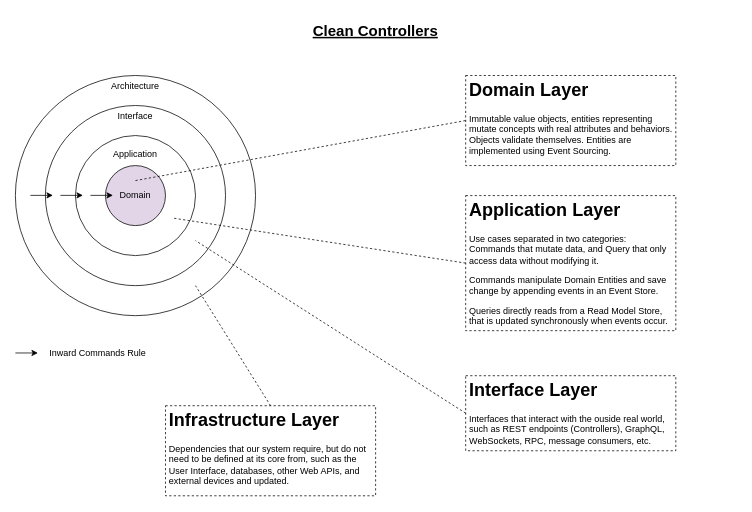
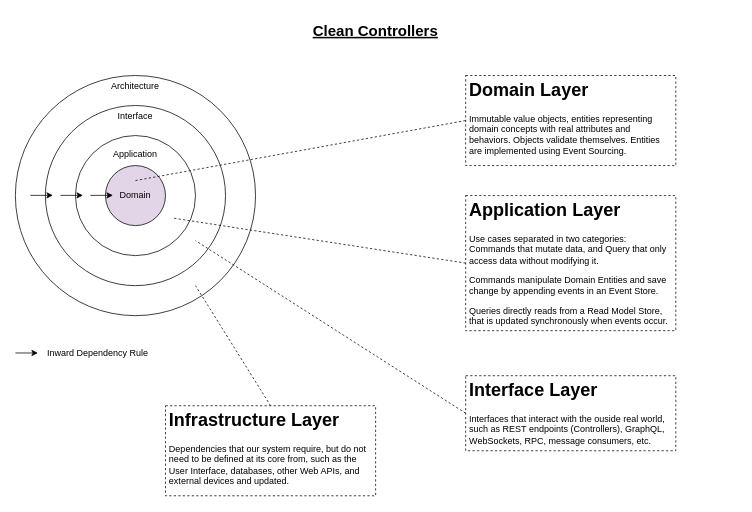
  <mxCell id="0" />
  <mxCell id="1" parent="0" />
  <mxCell id="2" value="" style="group;movable=0;resizable=0;rotatable=0;deletable=0;editable=0;locked=1;connectable=0;" parent="1" vertex="1" connectable="0"><mxGeometry x="20" y="100" width="320" height="320" as="geometry" /></mxCell>
  <mxCell id="3" value="" style="group;movable=0;resizable=0;rotatable=0;deletable=0;editable=0;locked=1;connectable=0;" parent="2" vertex="1" connectable="0"><mxGeometry width="320" height="320" as="geometry" /></mxCell>
  <mxCell id="4" value="" style="ellipse;whiteSpace=wrap;html=1;aspect=fixed;container=0;movable=0;resizable=0;rotatable=0;deletable=0;editable=0;locked=1;connectable=0;" parent="3" vertex="1"><mxGeometry width="320" height="320" as="geometry" /></mxCell>
  <mxCell id="5" value="Architecture" style="text;html=1;strokeColor=none;fillColor=none;align=center;verticalAlign=middle;whiteSpace=wrap;rounded=0;movable=0;resizable=0;rotatable=0;deletable=0;editable=0;locked=1;connectable=0;" parent="3" vertex="1"><mxGeometry x="80" width="160" height="30" as="geometry" /></mxCell>
  <mxCell id="6" value="" style="group;movable=0;resizable=0;rotatable=0;deletable=0;editable=0;locked=1;connectable=0;" parent="3" vertex="1" connectable="0"><mxGeometry x="40" y="40" width="240" height="240" as="geometry" /></mxCell>
  <mxCell id="7" value="" style="ellipse;whiteSpace=wrap;html=1;aspect=fixed;container=0;movable=0;resizable=0;rotatable=0;deletable=0;editable=0;locked=1;connectable=0;" parent="6" vertex="1"><mxGeometry width="240" height="240" as="geometry" /></mxCell>
  <mxCell id="8" value="Interface" style="text;html=1;strokeColor=none;fillColor=none;align=center;verticalAlign=middle;whiteSpace=wrap;rounded=0;movable=0;resizable=0;rotatable=0;deletable=0;editable=0;locked=1;connectable=0;" parent="6" vertex="1"><mxGeometry x="60" width="120" height="30" as="geometry" /></mxCell>
  <mxCell id="9" value="" style="group;movable=0;resizable=0;rotatable=0;deletable=0;editable=0;locked=1;connectable=0;" parent="6" vertex="1" connectable="0"><mxGeometry x="40" y="40" width="160" height="160" as="geometry" /></mxCell>
  <mxCell id="10" value="" style="ellipse;whiteSpace=wrap;html=1;aspect=fixed;container=0;movable=0;resizable=0;rotatable=0;deletable=0;editable=0;locked=1;connectable=0;" parent="9" vertex="1"><mxGeometry width="160" height="160" as="geometry" /></mxCell>
  <mxCell id="11" value="Application" style="text;html=1;strokeColor=none;fillColor=none;align=center;verticalAlign=middle;whiteSpace=wrap;rounded=0;movable=0;resizable=0;rotatable=0;deletable=0;editable=0;locked=1;connectable=0;" parent="9" vertex="1"><mxGeometry x="40" y="10" width="80" height="30" as="geometry" /></mxCell>
  <mxCell id="12" value="Domain" style="ellipse;whiteSpace=wrap;html=1;aspect=fixed;container=0;movable=0;resizable=0;rotatable=0;deletable=0;editable=0;locked=1;connectable=0;fillColor=#e1d5e7;" parent="9" vertex="1"><mxGeometry x="40" y="40" width="80" height="80" as="geometry" /></mxCell>
  <mxCell id="13" value="" style="endArrow=classic;html=1;rounded=0;movable=0;resizable=0;rotatable=0;deletable=0;editable=0;locked=1;connectable=0;" parent="9" edge="1"><mxGeometry width="50" height="50" relative="1" as="geometry"><mxPoint x="20" y="79.71" as="sourcePoint" /><mxPoint x="50" y="79.71" as="targetPoint" /></mxGeometry></mxCell>
  <mxCell id="14" value="" style="endArrow=classic;html=1;rounded=0;movable=0;resizable=0;rotatable=0;deletable=0;editable=0;locked=1;connectable=0;" parent="9" edge="1"><mxGeometry width="50" height="50" relative="1" as="geometry"><mxPoint x="-20" y="79.71" as="sourcePoint" /><mxPoint x="10" y="79.71" as="targetPoint" /></mxGeometry></mxCell>
  <mxCell id="15" value="" style="endArrow=classic;html=1;rounded=0;movable=0;resizable=0;rotatable=0;deletable=0;editable=0;locked=1;connectable=0;" parent="6" edge="1"><mxGeometry width="50" height="50" relative="1" as="geometry"><mxPoint x="-20" y="119.71" as="sourcePoint" /><mxPoint x="10" y="119.71" as="targetPoint" /></mxGeometry></mxCell>
- <mxCell id="16" value="&lt;h1&gt;Domain Layer&lt;/h1&gt;&lt;p&gt;Immutable value objects, entities representing mutate concepts with real attributes and behaviors. Objects validate themselves. Entities are implemented using Event Sourcing.&lt;/p&gt;" style="text;html=1;strokeColor=default;fillColor=none;spacing=5;spacingTop=-20;whiteSpace=wrap;overflow=hidden;rounded=0;dashed=1;movable=0;resizable=0;rotatable=0;deletable=0;editable=0;locked=1;connectable=0;" parent="1" vertex="1"><mxGeometry x="620" y="100" width="280" height="120" as="geometry" /></mxCell>
+ <mxCell id="16" value="&lt;h1&gt;Domain Layer&lt;/h1&gt;&lt;p&gt;Immutable value objects, entities representing domain concepts with real attributes and behaviors. Objects validate themselves. Entities are implemented using Event Sourcing.&lt;/p&gt;" style="text;html=1;strokeColor=default;fillColor=none;spacing=5;spacingTop=-20;whiteSpace=wrap;overflow=hidden;rounded=0;dashed=1;movable=0;resizable=0;rotatable=0;deletable=0;editable=0;locked=1;connectable=0;" parent="1" vertex="1"><mxGeometry x="620" y="100" width="280" height="120" as="geometry" /></mxCell>
  <mxCell id="17" value="&lt;h1&gt;Application Layer&lt;/h1&gt;&lt;p&gt;Use cases separated in two categories: Commands that mutate data, and Query that only access data without modifying it.&lt;/p&gt;&lt;p&gt;Commands manipulate Domain Entities and save change by appending events in an Event Store.&lt;/p&gt;&lt;p&gt;Queries directly reads from a Read Model Store, that is updated synchronously when events occur.&lt;/p&gt;" style="text;html=1;strokeColor=default;fillColor=none;spacing=5;spacingTop=-20;whiteSpace=wrap;overflow=hidden;rounded=0;dashed=1;movable=0;resizable=0;rotatable=0;deletable=0;editable=0;locked=1;connectable=0;" parent="1" vertex="1"><mxGeometry x="620" y="260" width="280" height="180" as="geometry" /></mxCell>
  <mxCell id="18" value="Clean Controllers" style="text;html=1;strokeColor=none;fillColor=none;align=center;verticalAlign=middle;whiteSpace=wrap;rounded=0;fontSize=20;fontStyle=5;movable=0;resizable=0;rotatable=0;deletable=0;editable=0;locked=1;connectable=0;" parent="1" vertex="1"><mxGeometry x="20" y="20" width="960" height="40" as="geometry" /></mxCell>
  <mxCell id="19" value="" style="endArrow=none;dashed=1;html=1;rounded=0;exitX=0;exitY=0.5;exitDx=0;exitDy=0;movable=0;resizable=0;rotatable=0;deletable=0;editable=0;locked=1;connectable=0;" parent="1" source="17" edge="1"><mxGeometry width="50" height="50" relative="1" as="geometry"><mxPoint x="410" y="490" as="sourcePoint" /><mxPoint x="230" y="290" as="targetPoint" /></mxGeometry></mxCell>
  <mxCell id="20" value="" style="endArrow=none;dashed=1;html=1;rounded=0;entryX=0;entryY=0.5;entryDx=0;entryDy=0;movable=0;resizable=0;rotatable=0;deletable=0;editable=0;locked=1;connectable=0;" parent="1" target="16" edge="1"><mxGeometry width="50" height="50" relative="1" as="geometry"><mxPoint x="180" y="240" as="sourcePoint" /><mxPoint x="520" y="360" as="targetPoint" /></mxGeometry></mxCell>
  <mxCell id="21" value="" style="group;movable=0;resizable=0;rotatable=0;deletable=0;editable=0;locked=1;connectable=0;" parent="1" vertex="1" connectable="0"><mxGeometry x="20" y="460" width="190" height="20" as="geometry" /></mxCell>
  <mxCell id="22" value="" style="endArrow=classic;html=1;rounded=0;movable=0;resizable=0;rotatable=0;deletable=0;editable=0;locked=1;connectable=0;" parent="21" edge="1"><mxGeometry width="50" height="50" relative="1" as="geometry"><mxPoint y="9.71" as="sourcePoint" /><mxPoint x="30" y="9.71" as="targetPoint" /></mxGeometry></mxCell>
- <mxCell id="23" value="Inward Commands Rule" style="text;html=1;strokeColor=none;fillColor=none;align=center;verticalAlign=middle;whiteSpace=wrap;rounded=0;movable=0;resizable=0;rotatable=0;deletable=0;editable=0;locked=1;connectable=0;" parent="21" vertex="1"><mxGeometry x="30" width="160" height="20" as="geometry" /></mxCell>
+ <mxCell id="23" value="Inward Dependency Rule" style="text;html=1;strokeColor=none;fillColor=none;align=center;verticalAlign=middle;whiteSpace=wrap;rounded=0;movable=0;resizable=0;rotatable=0;deletable=0;editable=0;locked=1;connectable=0;" parent="21" vertex="1"><mxGeometry x="30" width="160" height="20" as="geometry" /></mxCell>
  <mxCell id="24" value="&lt;h1&gt;Interface Layer&lt;/h1&gt;&lt;p&gt;Interfaces that interact with the ouside real world, such as REST endpoints (Controllers), GraphQL, WebSockets, RPC, message consumers, etc.&lt;/p&gt;" style="text;html=1;strokeColor=default;fillColor=none;spacing=5;spacingTop=-20;whiteSpace=wrap;overflow=hidden;rounded=0;dashed=1;movable=0;resizable=0;rotatable=0;deletable=0;editable=0;locked=1;connectable=0;" parent="1" vertex="1"><mxGeometry x="620" y="500" width="280" height="100" as="geometry" /></mxCell>
  <mxCell id="25" value="" style="endArrow=none;dashed=1;html=1;rounded=0;exitX=0;exitY=0.5;exitDx=0;exitDy=0;movable=0;resizable=0;rotatable=0;deletable=0;editable=0;locked=1;connectable=0;" parent="1" source="24" edge="1"><mxGeometry width="50" height="50" relative="1" as="geometry"><mxPoint x="630" y="360" as="sourcePoint" /><mxPoint x="260" y="320" as="targetPoint" /></mxGeometry></mxCell>
  <mxCell id="26" value="&lt;h1&gt;Infrastructure Layer&lt;/h1&gt;&lt;p&gt;Dependencies that our system require, but do not need to be defined at its core from, such as the User Interface, databases, other Web APIs, and external devices and updated.&lt;/p&gt;" style="text;html=1;strokeColor=default;fillColor=none;spacing=5;spacingTop=-20;whiteSpace=wrap;overflow=hidden;rounded=0;dashed=1;movable=0;resizable=0;rotatable=0;deletable=0;editable=0;locked=1;connectable=0;" parent="1" vertex="1"><mxGeometry x="220" y="540" width="280" height="120" as="geometry" /></mxCell>
  <mxCell id="27" value="" style="endArrow=none;dashed=1;html=1;rounded=0;exitX=0.5;exitY=0;exitDx=0;exitDy=0;movable=0;resizable=0;rotatable=0;deletable=0;editable=0;locked=1;connectable=0;" parent="1" source="26" edge="1"><mxGeometry width="50" height="50" relative="1" as="geometry"><mxPoint x="310" y="570" as="sourcePoint" /><mxPoint x="260" y="380" as="targetPoint" /></mxGeometry></mxCell>
